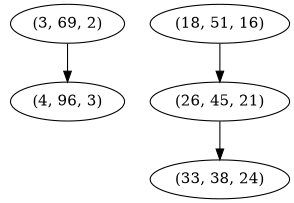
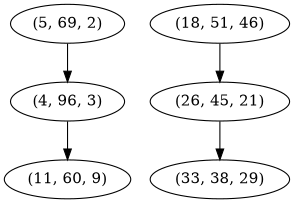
  digraph {
    n1 [label="(4, 96, 3)"]
-   "(3, 69, 2)"
-   "(18, 51, 16)"
+   "(3, 69, 2)" [label="(5, 69, 2)"]
+   "(11, 60, 9)"
+   "(18, 51, 16)" [label="(18, 51, 46)"]
    "(26, 45, 21)"
-   "(33, 38, 24)"
+   "(33, 38, 24)" [label="(33, 38, 29)"]
+   n1 -> "(11, 60, 9)"
    "(3, 69, 2)" -> n1
    "(18, 51, 16)" -> "(26, 45, 21)"
    "(26, 45, 21)" -> "(33, 38, 24)"
  }
